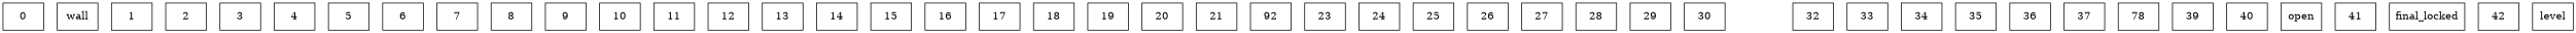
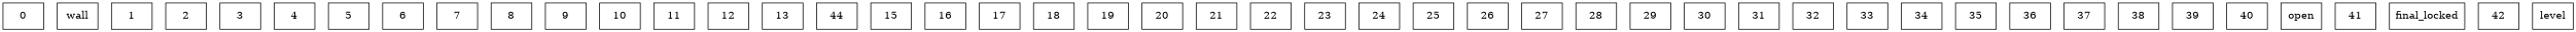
  graph {
    node [shape=box]
    0
    wall
    1
    2
    3
    4
    5
    6
    7
    8
    9
    10
    11
    12
    13
-   14
+   14 [label=44]
    15
    16
    17
    18
    19
    20
    21
-   22 [label=92]
+   22
    23
    24
    25
    26
    27
    28
    29
    30
+   31
    32
    33
    34
    35
    36
    37
-   38 [label=78]
+   38
    39
    40
    open
    41
    final_locked
    42
    level
  }
